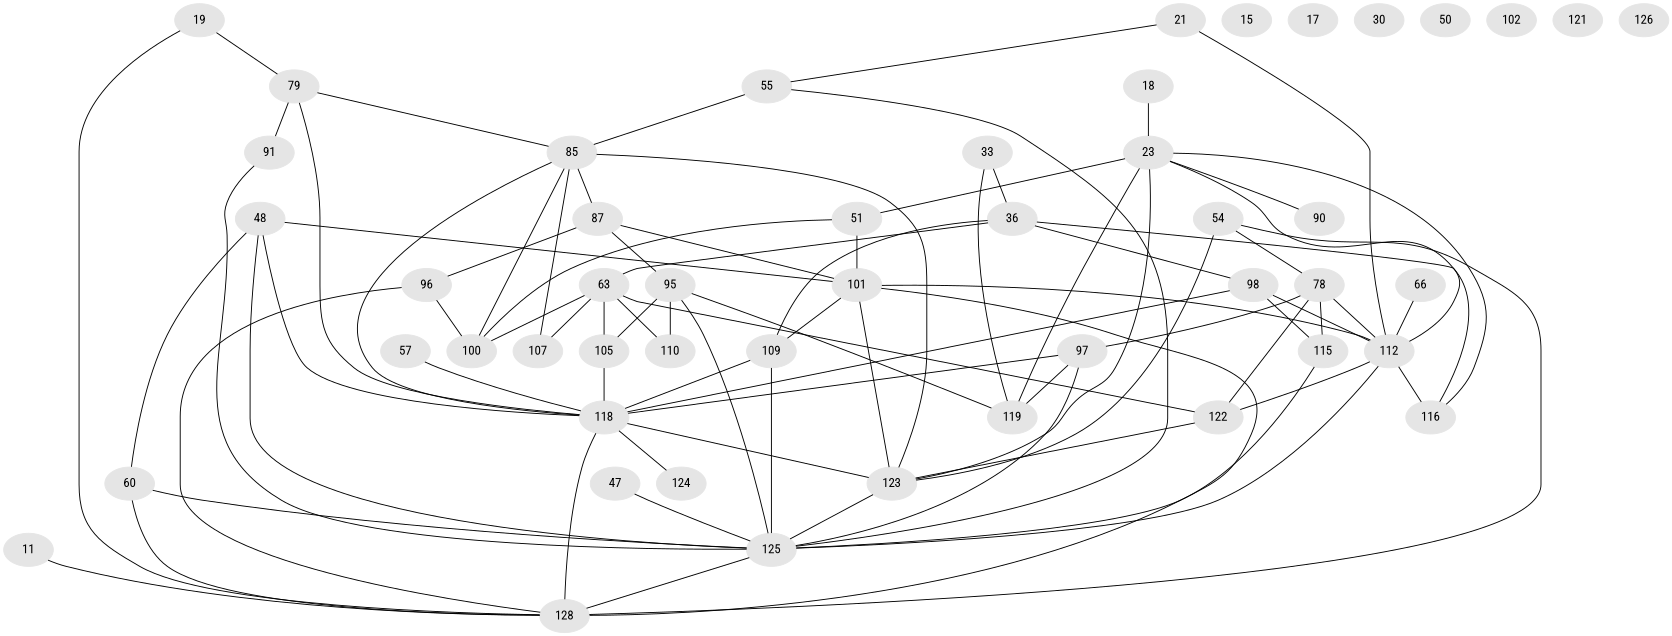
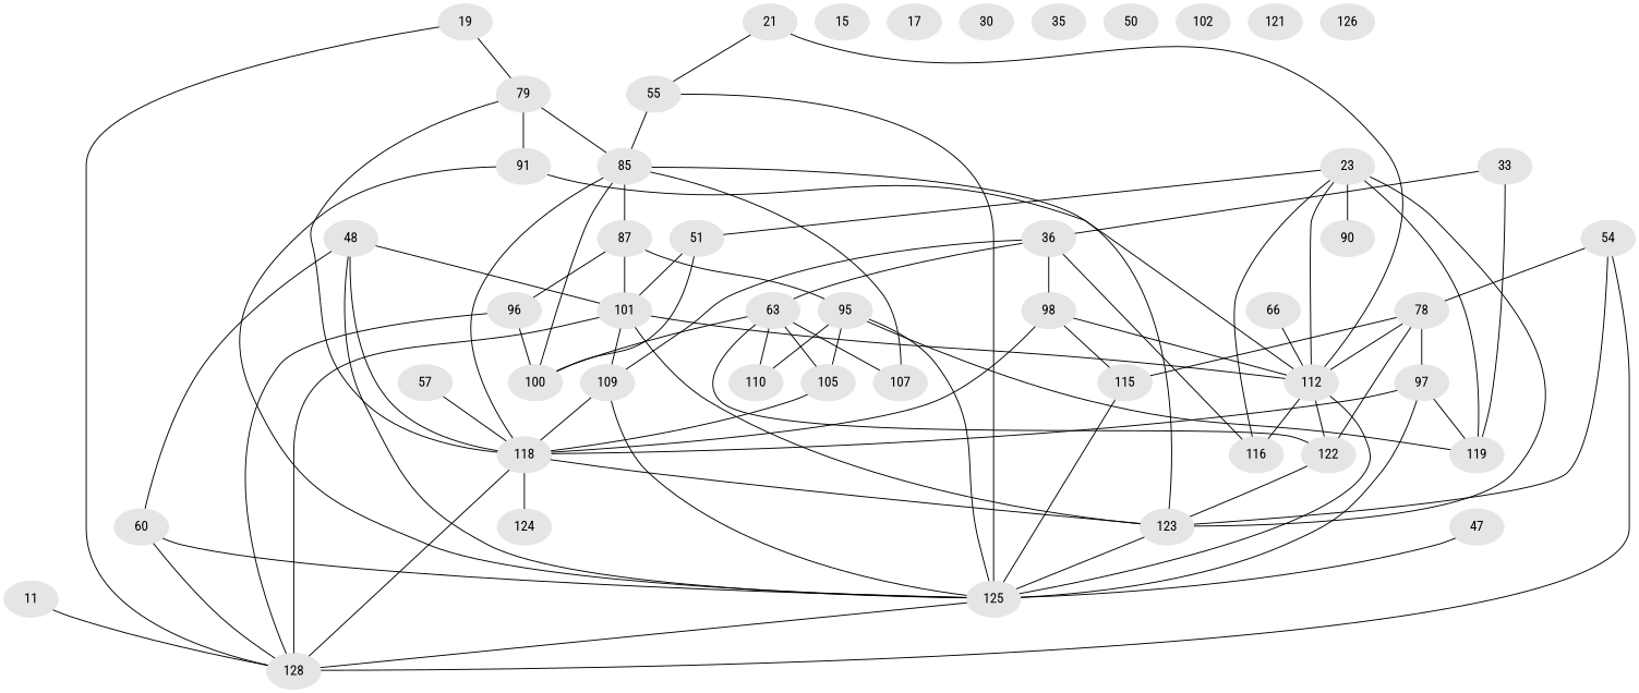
  graph {
    fontname="Roboto Condensed"
    node [color=gray90 fontname="Roboto Condensed" style=filled]
    edge [fontname="Roboto Condensed"]
    128 [super="+25+127"]
    11
    15
    17
    23 [super="+16"]
    112 [super="+86+103+106"]
    51 [super="+32"]
    90
    116 [super="+41+94"]
    119
    123 [super="+49+84"]
-   18
    19
    79
    118 [super="+114+117+113"]
    85 [super="+65"]
    91 [super="+70"]
    21
    55
    125 [super="+37+111+44"]
    122 [super="+46+120+83+26"]
    101 [super="+20+89+93"]
    100 [super="+99"]
    30
    33
    36
    63 [super="+24"]
    98 [super="+40"]
    109 [super="+92+67"]
+   35
    105 [super="+7"]
    107 [super="+72"]
    110 [super="+77"]
    115 [super="+80+71+108"]
    47
    48 [super="+39"]
    60 [super="+22"]
    124 [super="+4+5"]
    50
    78 [super="+12"]
    97 [super="+3"]
    54
    87 [super="+45"]
    57
    66
    95 [super="+29"]
    96 [super="+76"]
    102
    121
    126
    11 -- 128
    23 -- 112
    23 -- 51
    23 -- 90
    23 -- 116
    23 -- 119 [weight=2]
    23 -- 123
    112 -- 116 [weight=2]
    112 -- 125
    112 -- 122
    51 -- 101
    51 -- 100
    123 -- 125 [weight=3]
-   18 -- 23
    19 -- 128
    19 -- 79
    79 -- 118
    79 -- 85 [weight=2]
    79 -- 91 [weight=2]
    118 -- 128 [weight=2]
    118 -- 123
    118 -- 124
    85 -- 123
    85 -- 118
    85 -- 100
    85 -- 107
    85 -- 87 [weight=2]
+   91 -- 112
    91 -- 125
    21 -- 112
    21 -- 55
    55 -- 85 [weight=2]
    55 -- 125
    125 -- 128
    122 -- 123
    101 -- 128 [weight=2]
    101 -- 112 [weight=3]
    101 -- 123
    101 -- 109
    33 -- 119
    33 -- 36
    36 -- 116
    36 -- 63
    36 -- 98 [weight=2]
    36 -- 109
    63 -- 122
    63 -- 100 [weight=2]
    63 -- 105
    63 -- 107
    63 -- 110
    98 -- 112
    98 -- 118
    98 -- 115
    109 -- 118
    109 -- 125
    105 -- 118 [weight=2]
    115 -- 125
    47 -- 125
    48 -- 118
    48 -- 125 [weight=2]
    48 -- 101 [weight=3]
    48 -- 60 [weight=2]
    60 -- 128
    60 -- 125
    78 -- 112
    78 -- 122 [weight=2]
    78 -- 115
    78 -- 97
    97 -- 119
    97 -- 118
    97 -- 125
    54 -- 128 [weight=2]
    54 -- 123 [weight=2]
    54 -- 78 [weight=2]
    87 -- 101
    87 -- 95
    87 -- 96
    57 -- 118
    66 -- 112
    95 -- 119
    95 -- 125
    95 -- 105 [weight=2]
    95 -- 110
    96 -- 128
    96 -- 100
  }
